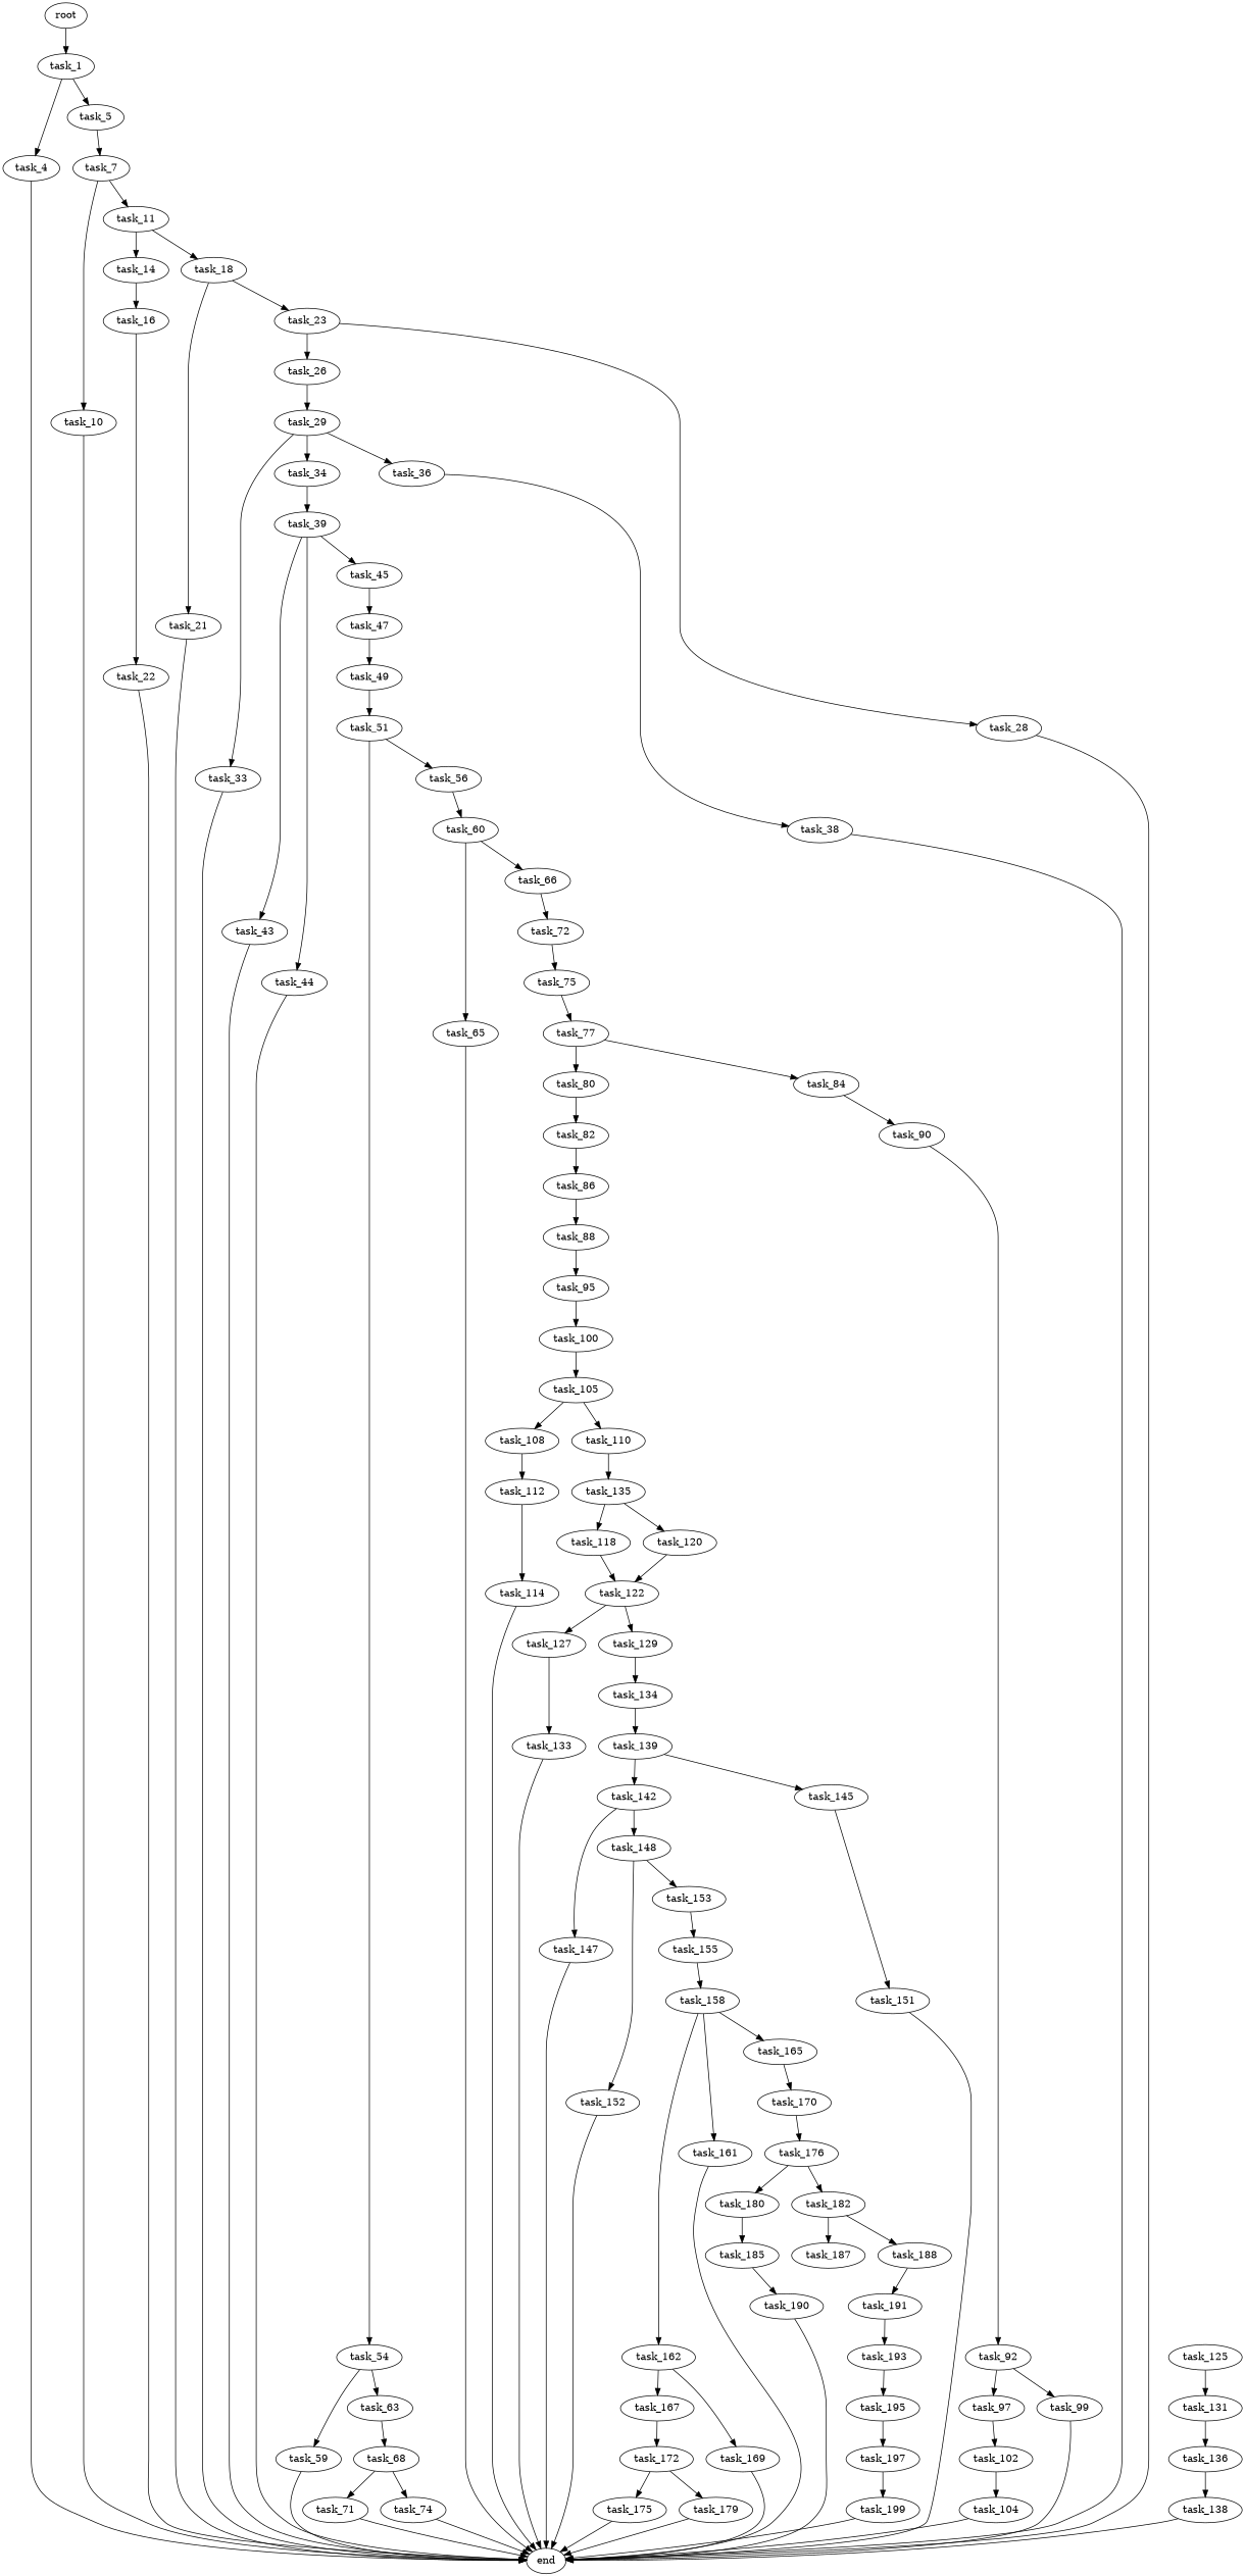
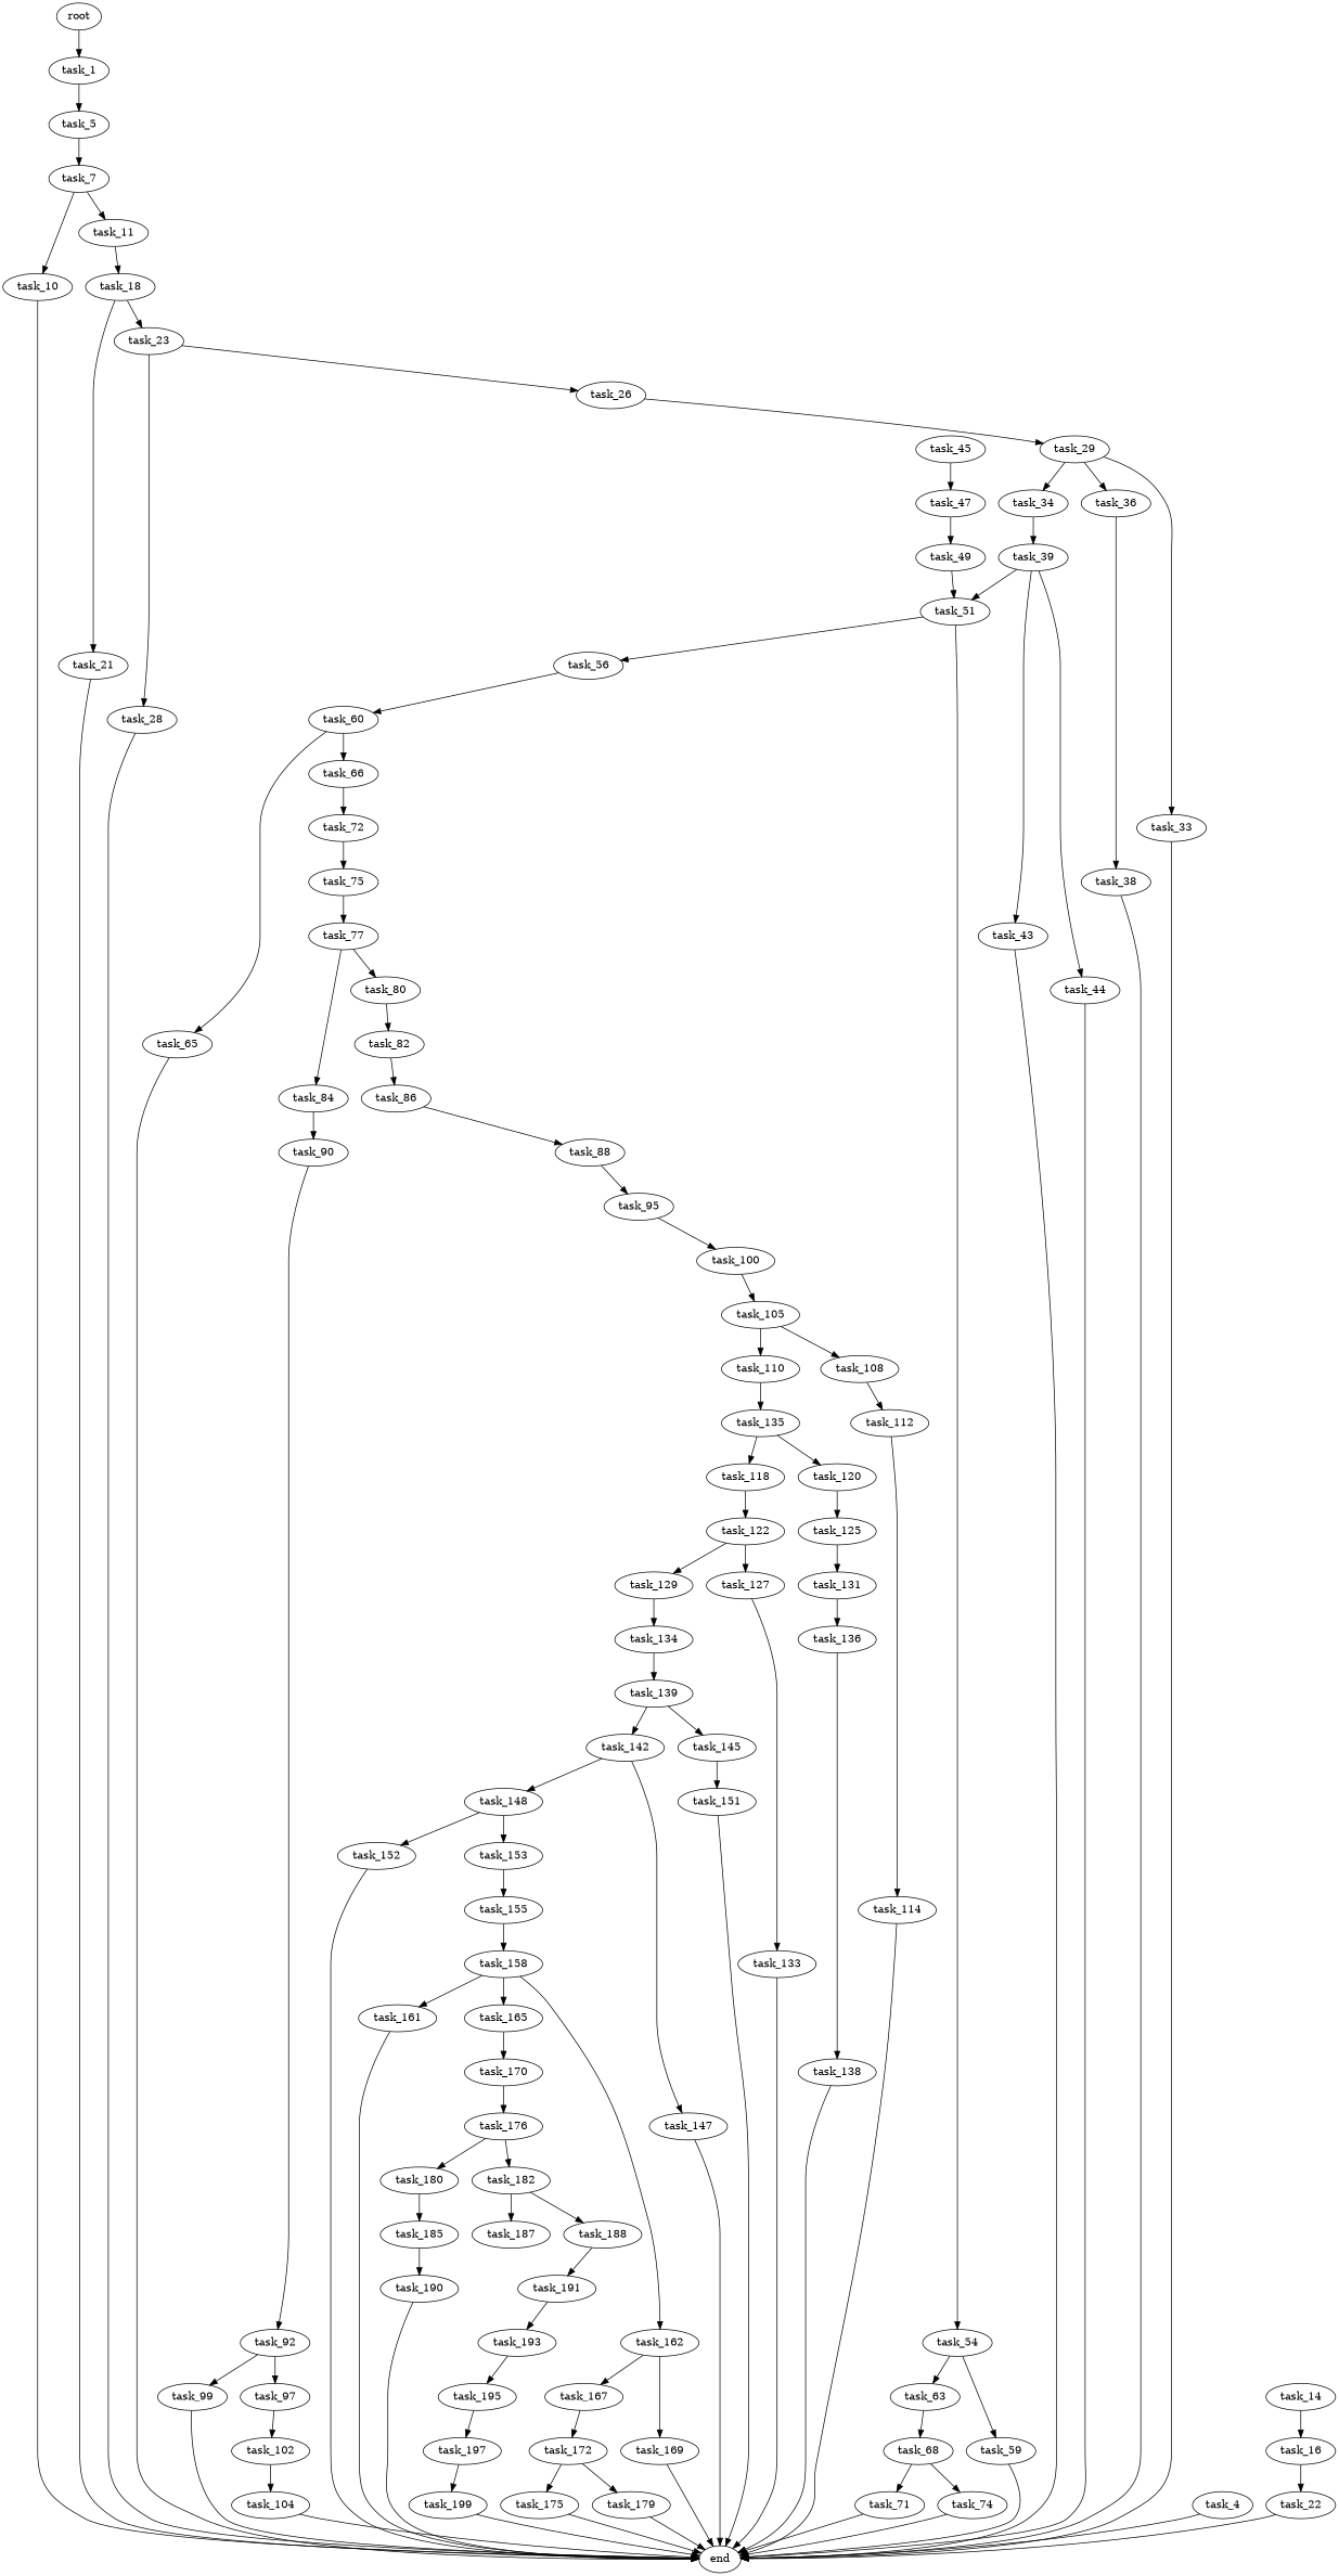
  digraph {
    root
    task_1
    task_4
    task_5
    end
    task_7
    task_10
    task_11
    task_14
    task_18
    task_16
    task_21
    task_23
    task_22
    task_26
    task_28
    task_29
    task_33
    task_34
    task_36
    task_39
    task_38
    task_43
    task_44
    task_45
    task_47
    task_49
    task_51
    task_54
    task_56
    task_59
    task_63
    task_60
    task_65
    task_66
    task_68
    task_72
    task_71
    task_74
    task_75
    task_77
    task_80
    task_84
    task_82
    task_90
    task_86
    task_92
    task_88
    task_95
    task_97
    task_99
    task_100
    task_105
    task_102
    task_104
    task_108
    task_110
    task_112
    n59 [label=task_135]
    task_114
    task_118
    task_120
    task_122
    task_125
    task_127
    task_129
    task_131
    task_133
    task_134
    task_136
    task_139
    task_138
    task_142
    task_145
    task_147
    task_148
    task_151
    task_152
    task_153
    task_155
    task_158
    task_162
    task_161
    task_165
    task_167
    task_169
    task_170
    task_172
    task_176
    task_175
    task_179
    task_180
    task_182
    task_185
    task_187
    task_188
    task_190
    task_191
    task_193
    task_195
    task_197
    task_199
    root -> task_1
-   task_1 -> task_4
    task_1 -> task_5
    task_4 -> end
    task_5 -> task_7
    task_7 -> task_10
    task_7 -> task_11
    task_10 -> end
-   task_11 -> task_14
    task_11 -> task_18
    task_14 -> task_16
    task_18 -> task_21
    task_18 -> task_23
    task_16 -> task_22
    task_21 -> end
    task_23 -> task_26
    task_23 -> task_28
    task_22 -> end
    task_26 -> task_29
    task_28 -> end
    task_29 -> task_33
    task_29 -> task_34
    task_29 -> task_36
    task_33 -> end
    task_34 -> task_39
    task_36 -> task_38
    task_39 -> task_43
    task_39 -> task_44
-   task_39 -> task_45
+   task_39 -> task_51
    task_38 -> end
    task_43 -> end
    task_44 -> end
    task_45 -> task_47
    task_47 -> task_49
    task_49 -> task_51
    task_51 -> task_54
    task_51 -> task_56
    task_54 -> task_59
    task_54 -> task_63
    task_56 -> task_60
    task_59 -> end
    task_63 -> task_68
    task_60 -> task_65
    task_60 -> task_66
    task_65 -> end
    task_66 -> task_72
    task_68 -> task_71
    task_68 -> task_74
    task_72 -> task_75
    task_71 -> end
    task_74 -> end
    task_75 -> task_77
    task_77 -> task_80
    task_77 -> task_84
    task_80 -> task_82
    task_84 -> task_90
    task_82 -> task_86
    task_90 -> task_92
    task_86 -> task_88
    task_92 -> task_97
    task_92 -> task_99
    task_88 -> task_95
    task_95 -> task_100
    task_97 -> task_102
    task_99 -> end
    task_100 -> task_105
    task_105 -> task_108
    task_105 -> task_110
    task_102 -> task_104
    task_104 -> end
    task_108 -> task_112
    task_110 -> n59
    task_112 -> task_114
    n59 -> task_118
    n59 -> task_120
    task_114 -> end
    task_118 -> task_122
-   task_120 -> task_122
+   task_120 -> task_125
    task_122 -> task_127
    task_122 -> task_129
    task_125 -> task_131
    task_127 -> task_133
    task_129 -> task_134
    task_131 -> task_136
    task_133 -> end
    task_134 -> task_139
    task_136 -> task_138
    task_139 -> task_142
    task_139 -> task_145
    task_138 -> end
    task_142 -> task_147
    task_142 -> task_148
    task_145 -> task_151
    task_147 -> end
    task_148 -> task_152
    task_148 -> task_153
    task_151 -> end
    task_152 -> end
    task_153 -> task_155
    task_155 -> task_158
    task_158 -> task_162
    task_158 -> task_161
    task_158 -> task_165
    task_162 -> task_167
    task_162 -> task_169
    task_161 -> end
    task_165 -> task_170
    task_167 -> task_172
    task_169 -> end
    task_170 -> task_176
    task_172 -> task_175
    task_172 -> task_179
    task_176 -> task_180
    task_176 -> task_182
    task_175 -> end
    task_179 -> end
    task_180 -> task_185
    task_182 -> task_187
    task_182 -> task_188
    task_185 -> task_190
    task_188 -> task_191
    task_190 -> end
    task_191 -> task_193
    task_193 -> task_195
    task_195 -> task_197
    task_197 -> task_199
    task_199 -> end
  }
